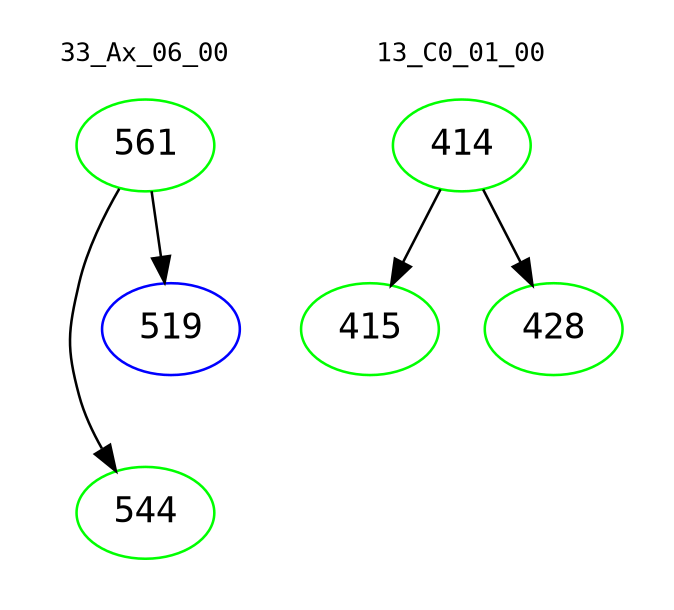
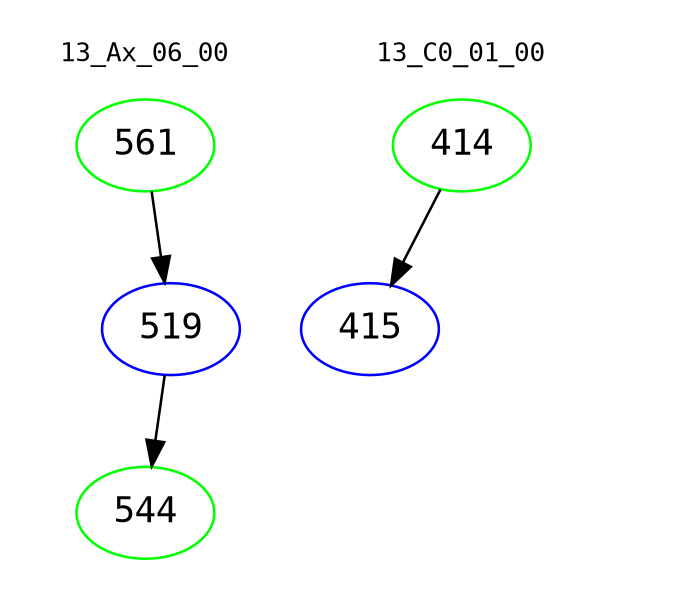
  digraph {
    fontname="DejaVu Sans Mono"
    node [color=green fontname="DejaVu Sans Mono"]
    edge [color=black fontname="DejaVu Sans Mono"]
    n1 [label=561]
    n2 [label=544]
    n3 [color=blue label=519]
    n4 [label=414]
-   n5 [label=415]
-   n6 [label=428]
+   n5 [color=blue label=415]
    subgraph cluster_1 {
      color=white
      fontsize=10
-     label="33_Ax_06_00"
+     label="13_Ax_06_00"
      n1
      n2
      n3
    }
    subgraph cluster_2 {
      color=white
      fontsize=10
      label="13_C0_01_00"
      n4
      n5
-     n6
    }
-   n1 -> n2
+   n3 -> n2
    n1 -> n3
    n4 -> n5
-   n4 -> n6
  }
